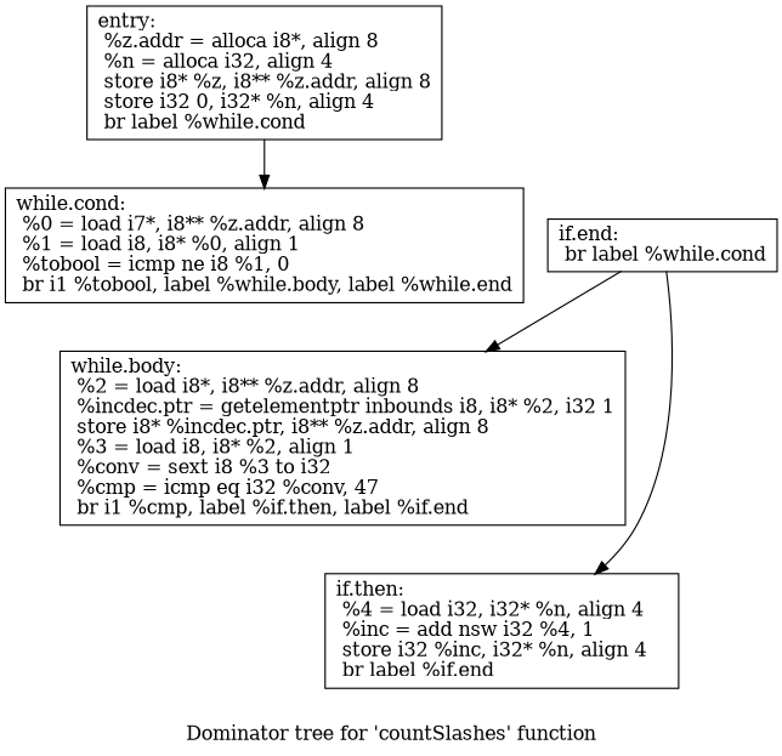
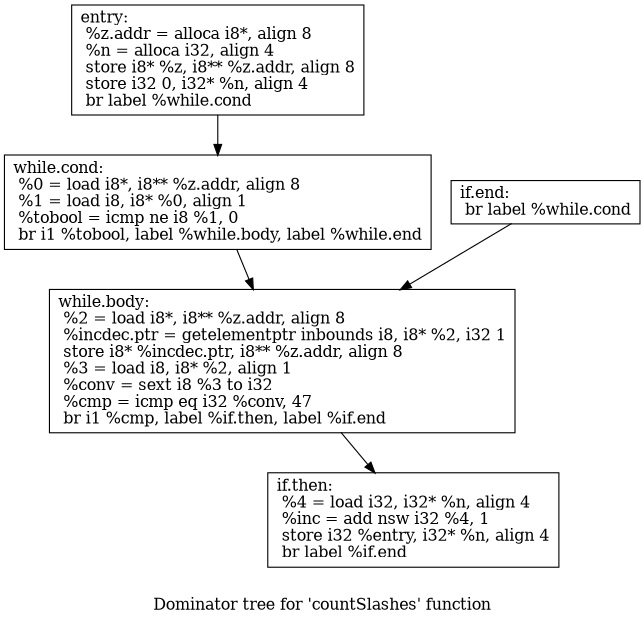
  digraph {
    label="Dominator tree for 'countSlashes' function"
    node [shape=record]
    n1 [label="{entry:\l  %z.addr = alloca i8*, align 8\l  %n = alloca i32, align 4\l  store i8* %z, i8** %z.addr, align 8\l  store i32 0, i32* %n, align 4\l  br label %while.cond\l}"]
-   n2 [label="{while.cond:                                       \l  %0 = load i7*, i8** %z.addr, align 8\l  %1 = load i8, i8* %0, align 1\l  %tobool = icmp ne i8 %1, 0\l  br i1 %tobool, label %while.body, label %while.end\l}"]
+   n2 [label="{while.cond:                                       \l  %0 = load i8*, i8** %z.addr, align 8\l  %1 = load i8, i8* %0, align 1\l  %tobool = icmp ne i8 %1, 0\l  br i1 %tobool, label %while.body, label %while.end\l}"]
    n3 [label="{while.body:                                       \l  %2 = load i8*, i8** %z.addr, align 8\l  %incdec.ptr = getelementptr inbounds i8, i8* %2, i32 1\l  store i8* %incdec.ptr, i8** %z.addr, align 8\l  %3 = load i8, i8* %2, align 1\l  %conv = sext i8 %3 to i32\l  %cmp = icmp eq i32 %conv, 47\l  br i1 %cmp, label %if.then, label %if.end\l}"]
-   n4 [label="{if.then:                                          \l  %4 = load i32, i32* %n, align 4\l  %inc = add nsw i32 %4, 1\l  store i32 %inc, i32* %n, align 4\l  br label %if.end\l}"]
+   n4 [label="{if.then:                                          \l  %4 = load i32, i32* %n, align 4\l  %inc = add nsw i32 %4, 1\l  store i32 %entry, i32* %n, align 4\l  br label %if.end\l}"]
    n5 [label="{if.end:                                           \l  br label %while.cond\l}"]
    n1 -> n2
-   n5 -> n4
+   n2 -> n3
+   n3 -> n4
    n5 -> n3
  }
